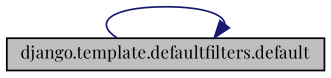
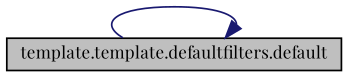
  digraph {
    rankdir=LR
    fontname="Playfair Display"
-   n1 [color=black fillcolor=grey75 fontcolor=black fontname="Playfair Display" fontsize=10 height=0.2 label="django.template.defaultfilters.default" shape=record style=filled width=0.4]
+   n1 [color=black fillcolor=grey75 fontcolor=black fontname="Playfair Display" fontsize=10 height=0.2 label="template.template.defaultfilters.default" shape=record style=filled width=0.4]
    n1 -> n1 [color=midnightblue fontname="Playfair Display" fontsize=10 labelfontname=Helvetica labelfontsize=10 style=solid]
  }
